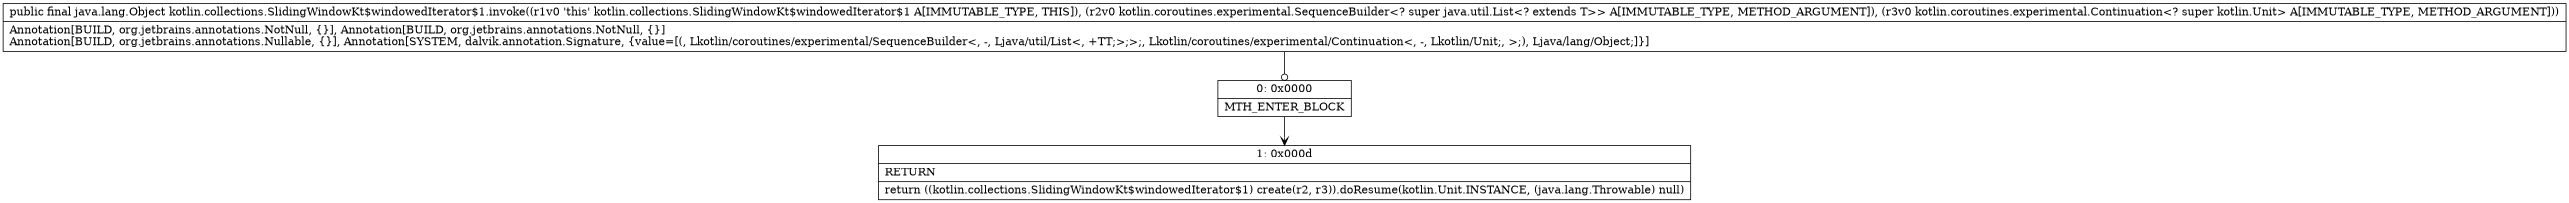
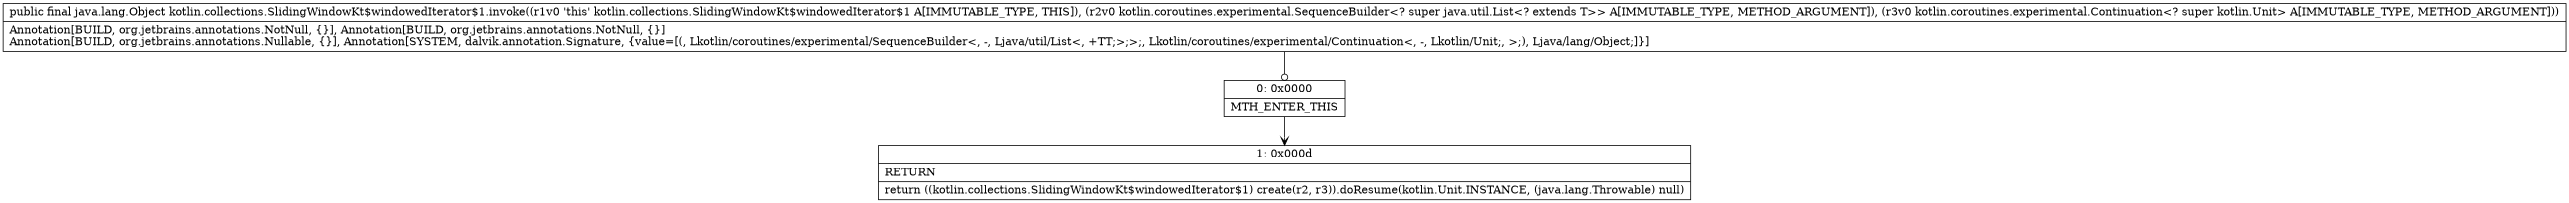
  digraph {
    node [shape=record]
    edge [style=solid]
-   n1 [label="{0\:\ 0x0000|MTH_ENTER_BLOCK\l}"]
+   n1 [label="{0\:\ 0x0000|MTH_ENTER_THIS\l}"]
    n2 [label="{1\:\ 0x000d|RETURN\l|return ((kotlin.collections.SlidingWindowKt$windowedIterator$1) create(r2, r3)).doResume(kotlin.Unit.INSTANCE, (java.lang.Throwable) null)\l}"]
    n3 [label="{public final java.lang.Object kotlin.collections.SlidingWindowKt$windowedIterator$1.invoke((r1v0 'this' kotlin.collections.SlidingWindowKt$windowedIterator$1 A[IMMUTABLE_TYPE, THIS]), (r2v0 kotlin.coroutines.experimental.SequenceBuilder\<? super java.util.List\<? extends T\>\> A[IMMUTABLE_TYPE, METHOD_ARGUMENT]), (r3v0 kotlin.coroutines.experimental.Continuation\<? super kotlin.Unit\> A[IMMUTABLE_TYPE, METHOD_ARGUMENT]))  | Annotation[BUILD, org.jetbrains.annotations.NotNull, \{\}], Annotation[BUILD, org.jetbrains.annotations.NotNull, \{\}]\lAnnotation[BUILD, org.jetbrains.annotations.Nullable, \{\}], Annotation[SYSTEM, dalvik.annotation.Signature, \{value=[(, Lkotlin\/coroutines\/experimental\/SequenceBuilder\<, \-, Ljava\/util\/List\<, +TT;\>;\>;, Lkotlin\/coroutines\/experimental\/Continuation\<, \-, Lkotlin\/Unit;, \>;), Ljava\/lang\/Object;]\}]\l}"]
    n1 -> n2 [arrowhead=vee]
    n3 -> n1 [arrowhead=odot]
  }
